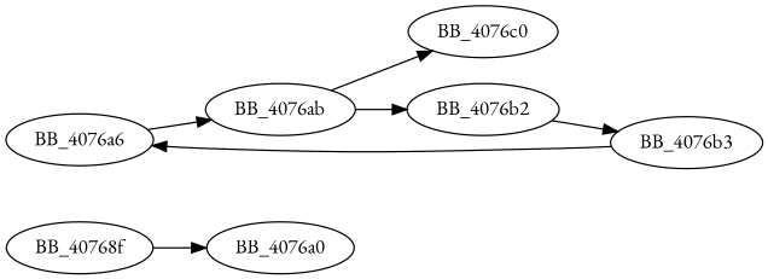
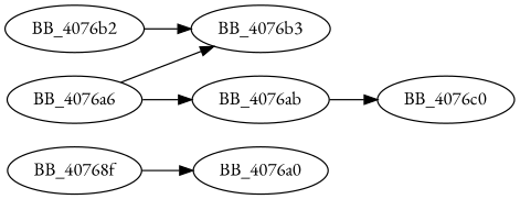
  digraph {
    fontname="EB Garamond"
    rankdir=LR
    node [fontname="EB Garamond"]
    edge [fontname="EB Garamond"]
    BB_40768f
    BB_4076a0
    BB_4076a6
    BB_4076b3
    BB_4076ab
    BB_4076c0
    BB_4076b2
    BB_40768f -> BB_4076a0
-   BB_4076b3 -> BB_4076a6
+   BB_4076a6 -> BB_4076b3
    BB_4076a6 -> BB_4076ab
    BB_4076ab -> BB_4076c0
-   BB_4076ab -> BB_4076b2
    BB_4076b2 -> BB_4076b3
  }
